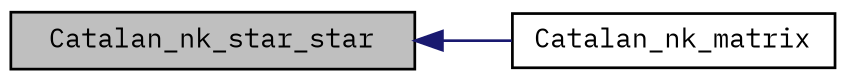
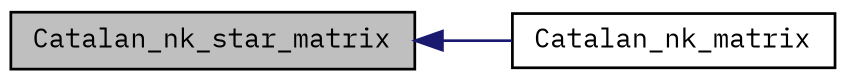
  digraph {
    rankdir=LR
    fontname="IBM Plex Mono"
    node [color=black fontname="IBM Plex Mono" fontsize=10 shape=record style=filled]
-   n1 [fillcolor=grey75 fontcolor=black height=0.2 label=Catalan_nk_star_star width=0.4]
+   n1 [fillcolor=grey75 fontcolor=black height=0.2 label=Catalan_nk_star_matrix width=0.4]
    n2 [fillcolor=white height=0.2 label=Catalan_nk_matrix width=0.4]
    n1 -> n2 [color=midnightblue dir=back fontname="IBM Plex Mono" fontsize=10 labelfontname=Helvetica labelfontsize=10 style=solid]
  }
